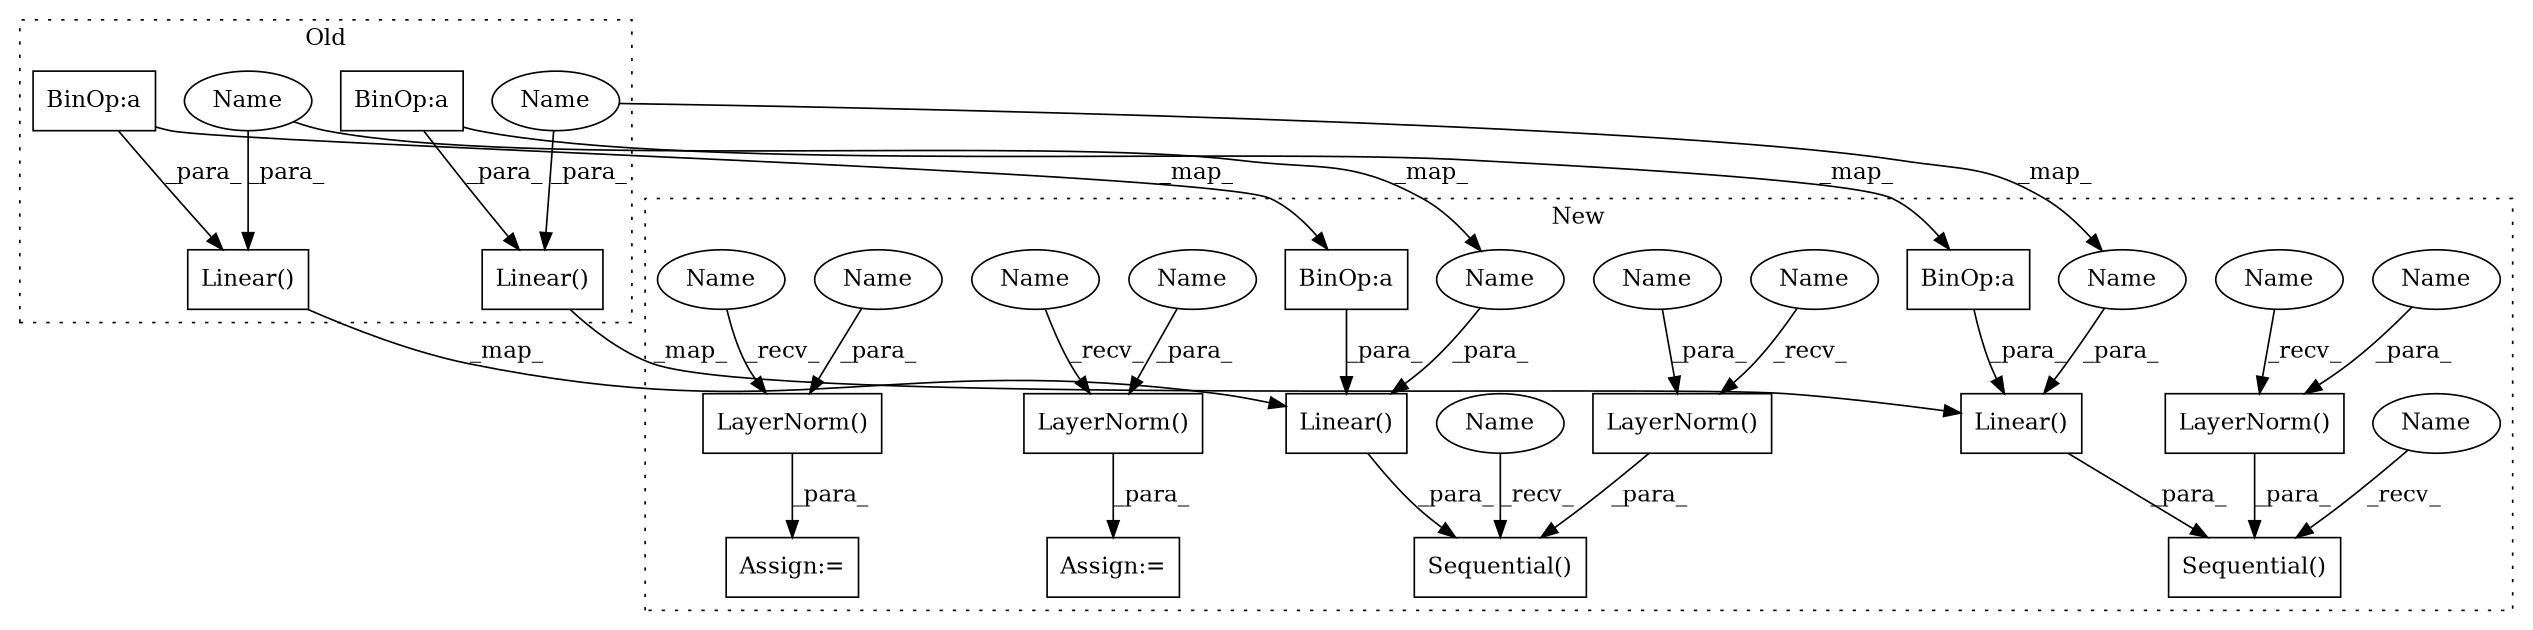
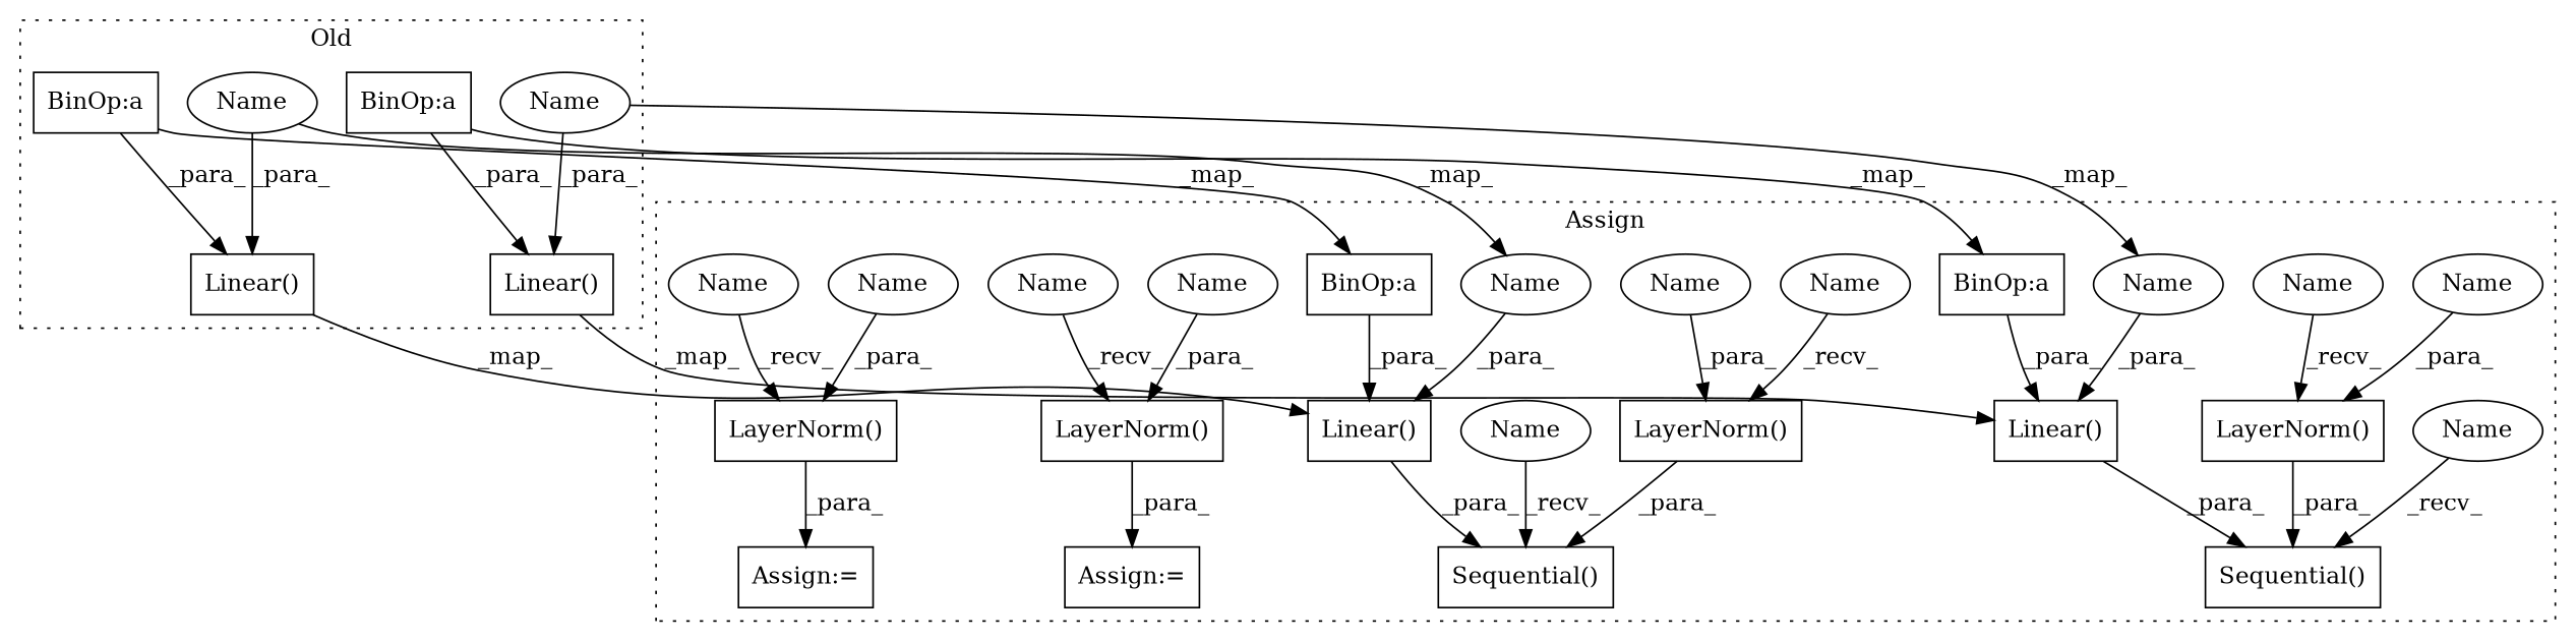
  digraph {
    node [a=87 l=3 s=1614 shape=box]
    n1 [a=75 l="23,34" label="Linear()" s="1573,1668"]
    n2 [a=82 label="BinOp:a"]
    n3 [a=75 l="23,34" label="Linear()" s="1419,1514"]
    n4 [a=82 label="BinOp:a" s=1460]
    n5 [l=18 label=Name s=1496 shape=ellipse]
    n6 [l=18 label=Name s=1650 shape=ellipse]
    n7 [a=75 l="27,29" label="Linear()" s="1809,1912"]
    n8 [a=75 l="27,10" label="Sequential()" s="1782,1987"]
    n9 [a=82 label="BinOp:a" s=1854]
    n10 [a=75 l="27,29" label="Linear()" s="1569,1672"]
    n11 [a=75 l="27,10" label="Sequential()" s="1542,1747"]
    n12 [a=75 l="13,1" label="LayerNorm()" s="1288,1320"]
    n13 [a=82 label="BinOp:a"]
    n14 [a=75 l="13,1" label="LayerNorm()" s="1955,1986"]
    n15 [a=68 label="Assign:=" s=1285]
    n16 [a=75 l="13,1" label="LayerNorm()" s="1483,1515"]
    n17 [a=68 label="Assign:=" s=1480]
    n18 [a=75 l="13,1" label="LayerNorm()" s="1715,1746"]
    n19 [l=18 label=Name s=1654 shape=ellipse]
    n20 [l=18 label=Name s=1968 shape=ellipse]
    n21 [l=18 label=Name s=1728 shape=ellipse]
    n22 [l=18 label=Name s=1894 shape=ellipse]
    n23 [l=2 label=Name s=1715 shape=ellipse]
    n24 [l=2 label=Name s=1288 shape=ellipse]
    n25 [l=2 label=Name s=1955 shape=ellipse]
    n26 [l=2 label=Name s=1782 shape=ellipse]
    n27 [l=2 label=Name s=1542 shape=ellipse]
    n28 [l=2 label=Name s=1483 shape=ellipse]
    n29 [l=19 label=Name s=1301 shape=ellipse]
    n30 [l=19 label=Name s=1496 shape=ellipse]
    subgraph cluster_1 {
      label=Old
      style=dotted
      n1
      n2
      n3
      n4
      n5
      n6
    }
    subgraph cluster_2 {
-     label=New
+     label=Assign
      style=dotted
      n7
      n8
      n9
      n10
      n11
      n12
      n13
      n14
      n15
      n16
      n17
      n18
      n19
      n20
      n21
      n22
      n23
      n24
      n25
      n26
      n27
      n28
      n29
      n30
    }
    n1 -> n7 [label=_map_]
    n2 -> n1 [label=_para_]
    n2 -> n9 [label=_map_]
    n3 -> n10 [label=_map_]
    n4 -> n3 [label=_para_]
    n4 -> n13 [label=_map_]
    n5 -> n3 [label=_para_]
    n5 -> n19 [label=_map_]
    n6 -> n1 [label=_para_]
    n6 -> n22 [label=_map_]
    n7 -> n8 [label=_para_]
    n9 -> n7 [label=_para_]
    n10 -> n11 [label=_para_]
    n12 -> n15 [label=_para_]
    n13 -> n10 [label=_para_]
    n14 -> n8 [label=_para_]
    n16 -> n17 [label=_para_]
    n18 -> n11 [label=_para_]
    n19 -> n10 [label=_para_]
    n20 -> n14 [label=_para_]
    n21 -> n18 [label=_para_]
    n22 -> n7 [label=_para_]
    n23 -> n18 [label=_recv_]
    n24 -> n12 [label=_recv_]
    n25 -> n14 [label=_recv_]
    n26 -> n8 [label=_recv_]
    n27 -> n11 [label=_recv_]
    n28 -> n16 [label=_recv_]
    n29 -> n12 [label=_para_]
    n30 -> n16 [label=_para_]
  }
